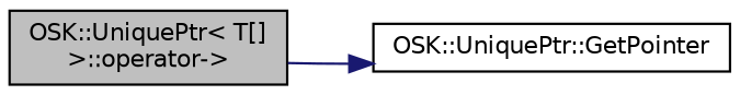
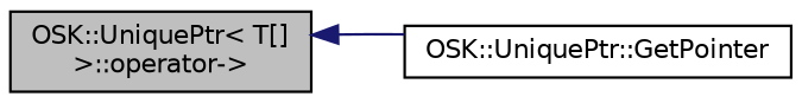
  digraph {
    rankdir=LR
    node [color=black fontname=Helvetica fontsize=10 shape=record style=filled]
    n1 [fillcolor=grey75 fontcolor=black height=0.2 label="OSK::UniquePtr\< T[]\l\>::operator-\>" width=0.4]
    n2 [fillcolor=white height=0.2 label="OSK::UniquePtr::GetPointer" width=0.4]
-   n1 -> n2 [color=midnightblue fontname=Helvetica fontsize=10 labelfontname=Helvetica labelfontsize=10 style=solid]
+   n2 -> n1 [color=midnightblue fontname=Helvetica fontsize=10 labelfontname=Helvetica labelfontsize=10 style=solid]
  }
